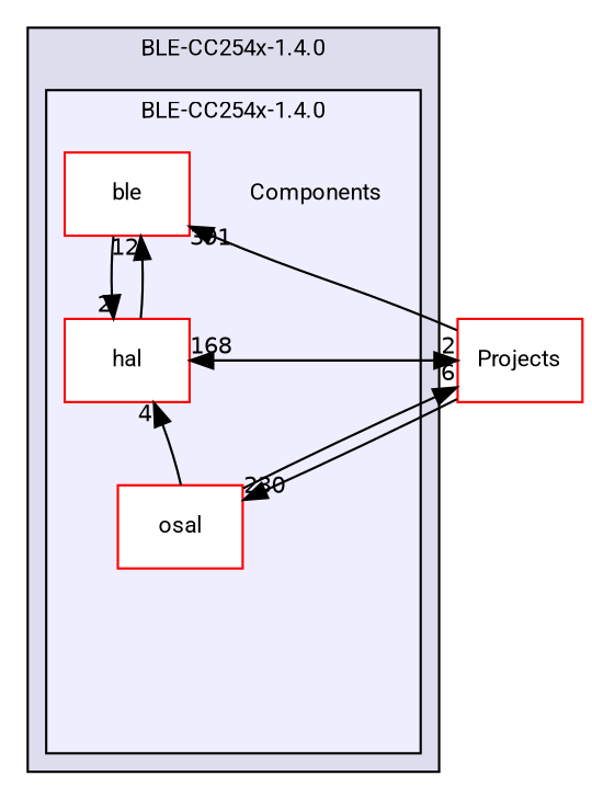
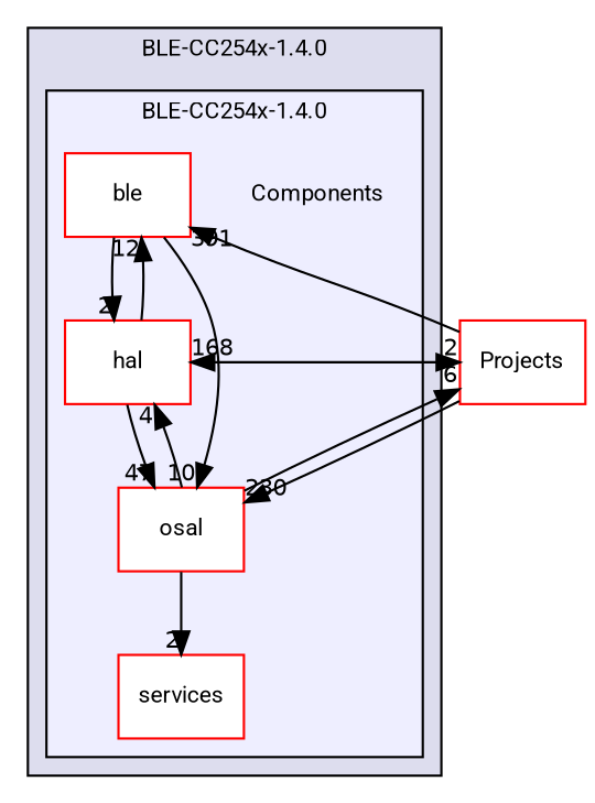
  digraph {
    compound=true
    fontname=Roboto
    node [fontname=Roboto fontsize=10 shape=box color=red fillcolor=white style=filled]
    edge [headlabel=2 labeldistance=1.5 labelfontname=Helvetica labelfontsize=10 fontname=Roboto]
    n1 [label=Components shape=plaintext color="" fillcolor="" style=""]
    n2 [label=ble]
    n3 [label=hal]
    n4 [label=osal]
+   n5 [label=services]
    n6 [label=Projects]
    subgraph cluster_1 {
      bgcolor="#ddddee"
      fontsize=10
      label="BLE-CC254x-1.4.0"
      pencolor=black
      subgraph cluster_2 {
        bgcolor="#eeeeff"
        fontsize=10
        pencolor=black
        n1
        n2
        n3
        n4
+       n5
      }
    }
    n2 -> n3
+   n2 -> n4 [headlabel=10]
    n3 -> n2 [headlabel=12]
+   n3 -> n4 [headlabel=47]
    n3 -> n6
    n4 -> n3 [headlabel=4]
+   n4 -> n5
    n4 -> n6 [headlabel=6]
    n6 -> n2 [headlabel=391]
    n6 -> n3 [headlabel=168]
    n6 -> n4 [headlabel=230]
  }
